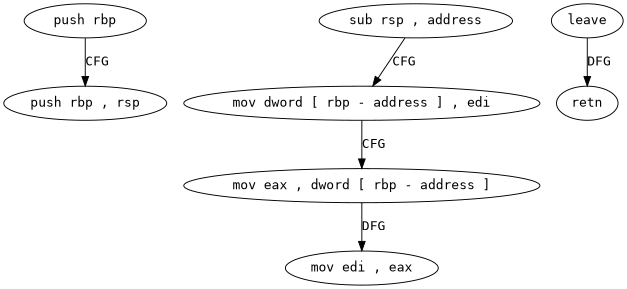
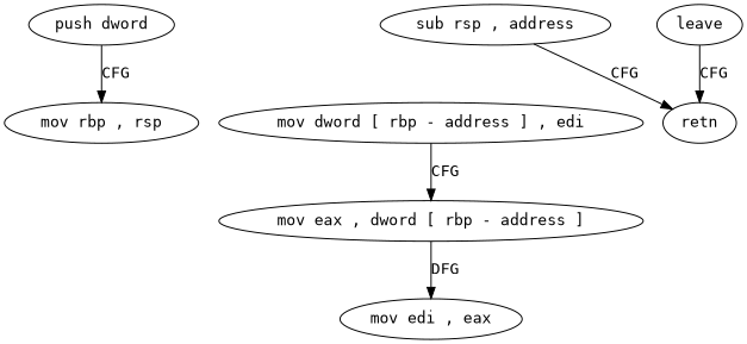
  digraph {
    fontname="DejaVu Sans Mono"
    node [fontname="DejaVu Sans Mono"]
    edge [fontname="DejaVu Sans Mono"]
-   n1 [label="push rbp"]
-   n2 [label="push rbp , rsp"]
+   n1 [label="push dword"]
+   n2 [label="mov rbp , rsp"]
    n3 [label="sub rsp , address"]
    n4 [label="mov dword [ rbp - address ] , edi"]
    n5 [label="mov eax , dword [ rbp - address ]"]
    n6 [label="mov edi , eax"]
    n7 [label=leave]
    n8 [label=retn]
    n1 -> n2 [label=CFG]
-   n3 -> n4 [label=CFG]
+   n3 -> n8 [label=CFG]
    n4 -> n5 [label=CFG]
    n5 -> n6 [label=DFG]
-   n7 -> n8 [label=DFG]
+   n7 -> n8 [label=CFG]
  }
